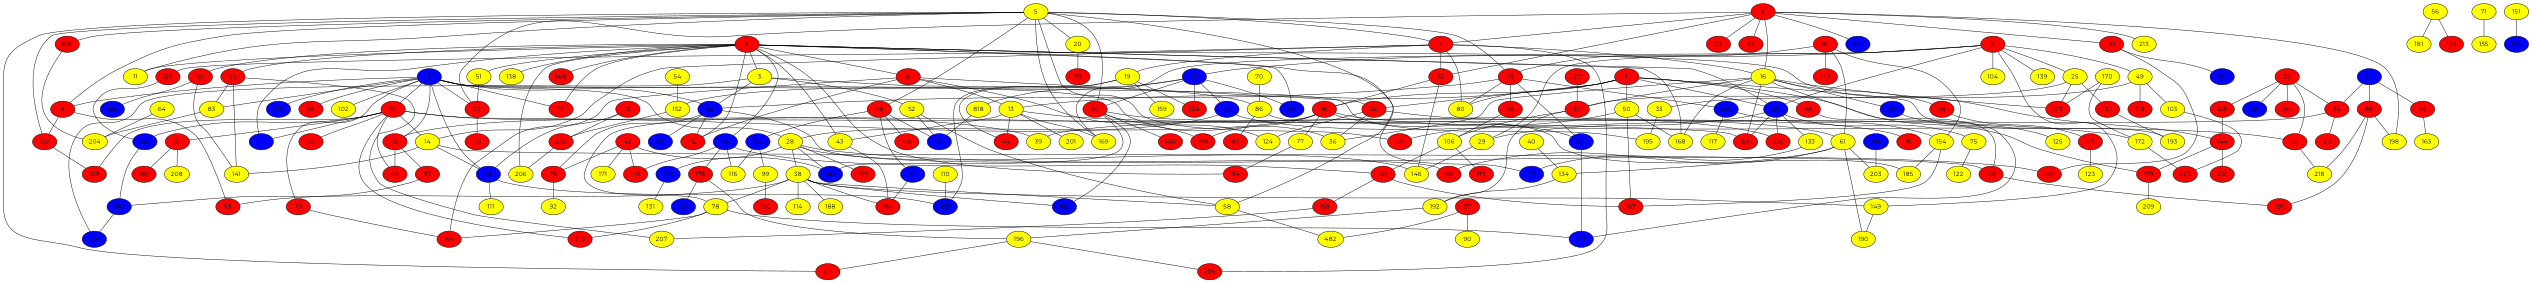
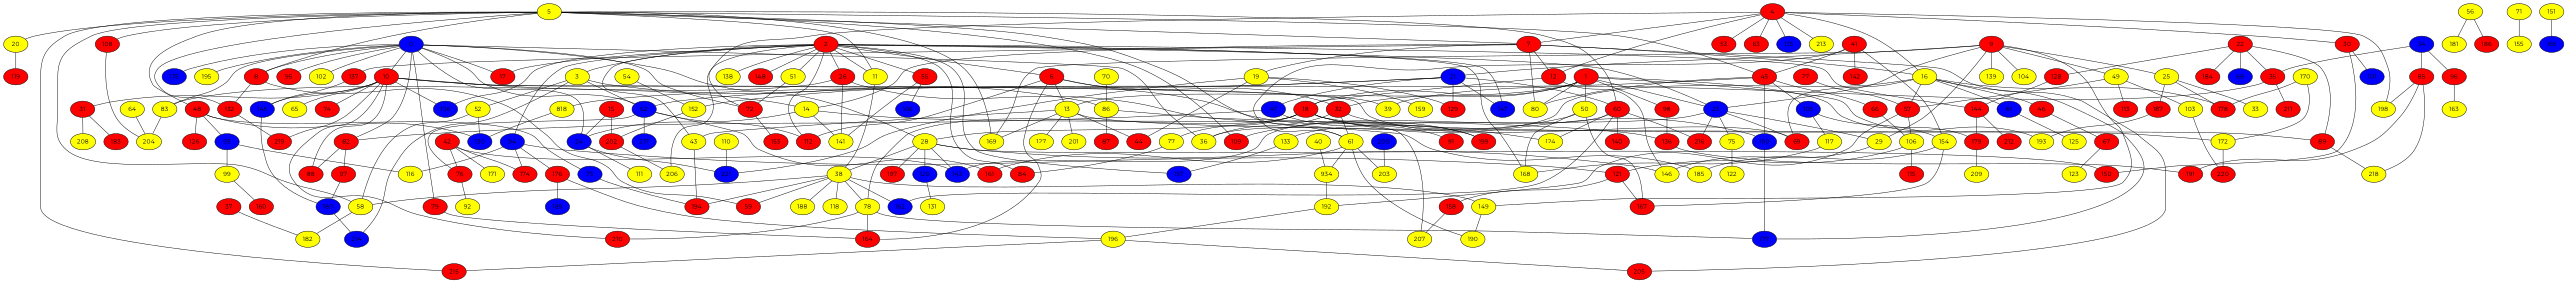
  graph {
    fontname=Montserrat
    node [fillcolor=red fontname=Montserrat style=filled]
    edge [fontname=Montserrat]
    0 [fillcolor=blue]
    8
    10
    17
    24 [fillcolor=blue]
    28 [fillcolor=yellow]
    36 [fillcolor=yellow]
    62 [fillcolor=blue]
    72
    79
    82
    83 [fillcolor=yellow]
    95
    102 [fillcolor=yellow]
    175 [fillcolor=blue]
    195 [fillcolor=yellow]
    132
    59
    156 [fillcolor=blue]
    14 [fillcolor=yellow]
    31
    39 [fillcolor=yellow]
+   65 [fillcolor=yellow]
    69
    74
    88
    145 [fillcolor=blue]
    210
    219
    221 [fillcolor=blue]
    111 [fillcolor=yellow]
    38 [fillcolor=yellow]
    146 [fillcolor=yellow]
    120 [fillcolor=blue]
    143 [fillcolor=blue]
    150
    197
    112
    76
    161
    217 [fillcolor=blue]
    153
    164
    97
    204 [fillcolor=yellow]
    13 [fillcolor=yellow]
    1
    18
    23 [fillcolor=blue]
    32
    50 [fillcolor=yellow]
    80 [fillcolor=yellow]
    98
    179
    193 [fillcolor=yellow]
    43 [fillcolor=yellow]
    169 [fillcolor=yellow]
    44
+   127 [fillcolor=yellow]
    172 [fillcolor=yellow]
    201 [fillcolor=yellow]
    199
    77 [fillcolor=yellow]
    78 [fillcolor=yellow]
    89
    100 [fillcolor=blue]
    29 [fillcolor=yellow]
    75 [fillcolor=yellow]
    133 [fillcolor=yellow]
    216
    61 [fillcolor=yellow]
    124 [fillcolor=yellow]
    168 [fillcolor=yellow]
    109
    167
    136
    209 [fillcolor=yellow]
    2
    3 [fillcolor=yellow]
    6
    11 [fillcolor=yellow]
    26
    51 [fillcolor=yellow]
    55
    84
    94 [fillcolor=blue]
    138 [fillcolor=yellow]
    144
    147 [fillcolor=blue]
    148
    157 [fillcolor=blue]
    206 [fillcolor=yellow]
    52 [fillcolor=yellow]
    86 [fillcolor=yellow]
    214 [fillcolor=blue]
    141 [fillcolor=yellow]
    207 [fillcolor=yellow]
    194
    166 [fillcolor=blue]
    174
    116 [fillcolor=yellow]
    121
    176
    212
    58 [fillcolor=yellow]
    130 [fillcolor=blue]
    87
    185 [fillcolor=yellow]
    4
    7
    12
    16 [fillcolor=yellow]
    30
    53
    63
    135 [fillcolor=blue]
    198 [fillcolor=yellow]
    213 [fillcolor=yellow]
    19 [fillcolor=yellow]
    137
    205
    46
    57
    81 [fillcolor=blue]
    177 [fillcolor=blue]
    178
    101 [fillcolor=blue]
    5 [fillcolor=yellow]
    20 [fillcolor=yellow]
    45
    48
    60
    108
    215
    119
    66
    105 [fillcolor=blue]
    73 [fillcolor=blue]
    93 [fillcolor=blue]
    126
-   182 [fillcolor=yellow label=482]
+   182 [fillcolor=yellow]
    162 [fillcolor=blue]
    140
-   134 [fillcolor=yellow]
+   134 [fillcolor=yellow label=934]
    190 [fillcolor=yellow]
    203 [fillcolor=yellow]
    129
    159 [fillcolor=yellow]
    9
    21 [fillcolor=blue]
    25 [fillcolor=yellow]
    49 [fillcolor=yellow]
    104 [fillcolor=yellow]
    139 [fillcolor=yellow]
    149 [fillcolor=yellow]
    47 [fillcolor=blue]
    n157 [fillcolor=yellow label=818]
    152 [fillcolor=yellow]
    33 [fillcolor=yellow]
    187
    103 [fillcolor=yellow]
    113
    183
    208 [fillcolor=yellow]
    180 [fillcolor=blue]
-   114 [fillcolor=yellow]
+   114 [fillcolor=yellow label=118]
    188 [fillcolor=yellow]
    220
    191
    15
    202
    67
    106 [fillcolor=yellow]
    192 [fillcolor=yellow]
    125 [fillcolor=yellow]
    218 [fillcolor=yellow]
    91
    22
    35
    68 [fillcolor=blue]
    128
    184
    211
    122 [fillcolor=yellow]
    27
    131 [fillcolor=yellow]
    34 [fillcolor=blue]
    85
    96
    163 [fillcolor=yellow]
-   90 [fillcolor=yellow]
    37
    40 [fillcolor=yellow]
    41
    142
    154 [fillcolor=yellow]
    42
    171 [fillcolor=yellow]
    92 [fillcolor=yellow]
    117 [fillcolor=yellow]
    123 [fillcolor=yellow]
    99 [fillcolor=yellow]
    54 [fillcolor=yellow]
    56 [fillcolor=yellow]
    181 [fillcolor=yellow]
    186
    115
    196 [fillcolor=yellow]
    64 [fillcolor=yellow]
    70 [fillcolor=yellow]
    71 [fillcolor=yellow]
    155 [fillcolor=yellow]
    160
    158
    189 [fillcolor=blue]
    110 [fillcolor=yellow]
    151 [fillcolor=yellow]
    165 [fillcolor=blue]
    170 [fillcolor=yellow]
    200 [fillcolor=blue]
    0 -- 8
    0 -- 10
    0 -- 17
    0 -- 24
    0 -- 28
    0 -- 36
    0 -- 62
    0 -- 72
    0 -- 79
    0 -- 82
    0 -- 83
    0 -- 95
    0 -- 102
    0 -- 175
    0 -- 195
    8 -- 132
    8 -- 59
    10 -- 156
    10 -- 14
    10 -- 31
    10 -- 39
+   10 -- 65
    10 -- 69
    10 -- 74
    10 -- 88
    10 -- 145
    10 -- 210
    10 -- 219
    24 -- 221
    24 -- 111
    28 -- 38
    28 -- 146
    28 -- 120
    28 -- 143
    28 -- 150
    28 -- 197
    62 -- 112
    62 -- 76
    62 -- 161
    62 -- 217
    72 -- 153
    79 -- 164
    82 -- 88
    82 -- 97
    83 -- 204
    132 -- 219
    14 -- 24
    14 -- 136
    14 -- 141
    31 -- 183
    31 -- 208
    145 -- 180
    38 -- 59
    38 -- 78
    38 -- 194
    38 -- 58
    38 -- 162
    38 -- 149
    38 -- 114
    38 -- 188
    120 -- 131
    76 -- 92
    97 -- 180
    13 -- 43
    13 -- 169
    13 -- 44
+   13 -- 127
    13 -- 172
    13 -- 201
    1 -- 13
    1 -- 18
    1 -- 23
    1 -- 32
    1 -- 50
    1 -- 80
    1 -- 98
    1 -- 179
    1 -- 193
    18 -- 28
    18 -- 199
    18 -- 77
    18 -- 78
    18 -- 89
    18 -- 100
    23 -- 69
    23 -- 29
    23 -- 75
    23 -- 133
    23 -- 216
    32 -- 36
    32 -- 61
    32 -- 124
    50 -- 168
    50 -- 109
    50 -- 167
    98 -- 136
    179 -- 209
    43 -- 194
    172 -- 220
    77 -- 84
    78 -- 210
    78 -- 164
    78 -- 177
    89 -- 218
    100 -- 177
    29 -- 146
    75 -- 122
    133 -- 157
    61 -- 161
    61 -- 134
    61 -- 190
    61 -- 203
    136 -- 191
    2 -- 17
    2 -- 156
    2 -- 112
    2 -- 23
    2 -- 43
    2 -- 168
    2 -- 3
    2 -- 6
    2 -- 11
    2 -- 26
    2 -- 51
    2 -- 55
    2 -- 84
    2 -- 94
    2 -- 138
    2 -- 144
    2 -- 147
    2 -- 148
    2 -- 157
    2 -- 206
    3 -- 62
    3 -- 52
    3 -- 86
    3 -- 214
    6 -- 112
    6 -- 164
    6 -- 13
    6 -- 32
    6 -- 199
+   11 -- 38
    26 -- 83
    26 -- 141
    26 -- 207
    51 -- 72
    55 -- 141
    55 -- 166
    94 -- 174
    94 -- 116
    94 -- 121
    94 -- 176
    144 -- 179
    144 -- 212
    52 -- 58
    52 -- 130
    86 -- 87
    86 -- 185
    121 -- 167
    121 -- 158
    176 -- 196
    176 -- 189
    58 -- 182
    4 -- 72
    4 -- 7
    4 -- 12
    4 -- 16
    4 -- 30
    4 -- 53
    4 -- 63
    4 -- 135
    4 -- 198
    4 -- 213
    7 -- 14
    7 -- 80
    7 -- 12
    7 -- 16
    7 -- 19
    7 -- 137
    7 -- 205
    12 -- 146
    12 -- 18
    16 -- 36
    16 -- 69
-   16 -- 168
+   117 -- 168
    16 -- 46
    16 -- 57
    16 -- 81
    16 -- 177
    16 -- 178
    30 -- 150
    30 -- 101
    19 -- 221
    19 -- 44
    19 -- 129
    19 -- 159
    137 -- 145
    46 -- 67
    57 -- 106
    57 -- 192
    81 -- 125
    5 -- 8
    5 -- 132
    5 -- 169
+   5 -- 61
    5 -- 109
    5 -- 11
    5 -- 58
    5 -- 7
    5 -- 20
    5 -- 45
    5 -- 48
    5 -- 60
    5 -- 108
    5 -- 215
    20 -- 119
    45 -- 62
    45 -- 80
    45 -- 100
    45 -- 66
    45 -- 105
    48 -- 130
    48 -- 73
    48 -- 93
    48 -- 126
    60 -- 143
    60 -- 216
    60 -- 124
    60 -- 162
    60 -- 140
    108 -- 204
    66 -- 106
    105 -- 154
    105 -- 117
    73 -- 194
    93 -- 116
    93 -- 99
    134 -- 192
    9 -- 23
    9 -- 169
    9 -- 29
    9 -- 21
    9 -- 25
    9 -- 49
    9 -- 104
    9 -- 139
    9 -- 149
    21 -- 147
    21 -- 60
    21 -- 129
    21 -- 47
    21 -- n157
    21 -- 152
    25 -- 178
    25 -- 33
    25 -- 187
    49 -- 57
    49 -- 103
    49 -- 113
    149 -- 190
    47 -- 82
    47 -- 91
    n157 -- 130
    152 -- 202
-   33 -- 195
    187 -- 193
    103 -- 220
    180 -- 214
    15 -- 24
    15 -- 202
    202 -- 206
    67 -- 123
    106 -- 121
    106 -- 115
    192 -- 196
    22 -- 89
    22 -- 35
    22 -- 68
    22 -- 128
    22 -- 184
    35 -- 39
    35 -- 211
    128 -- 144
    27 -- 57
    34 -- 35
    34 -- 85
    34 -- 96
    85 -- 198
    85 -- 191
    85 -- 218
    96 -- 163
    37 -- 182
-   37 -- 90
    40 -- 134
    41 -- 61
    41 -- 45
    41 -- 142
    41 -- 154
    154 -- 167
    154 -- 185
    42 -- 143
    42 -- 76
    42 -- 174
    42 -- 171
    99 -- 160
    54 -- 152
    56 -- 181
    56 -- 186
    196 -- 205
    196 -- 215
    64 -- 204
    70 -- 86
    71 -- 155
    158 -- 207
    110 -- 221
    151 -- 165
    170 -- 172
    170 -- 178
    200 -- 203
  }
